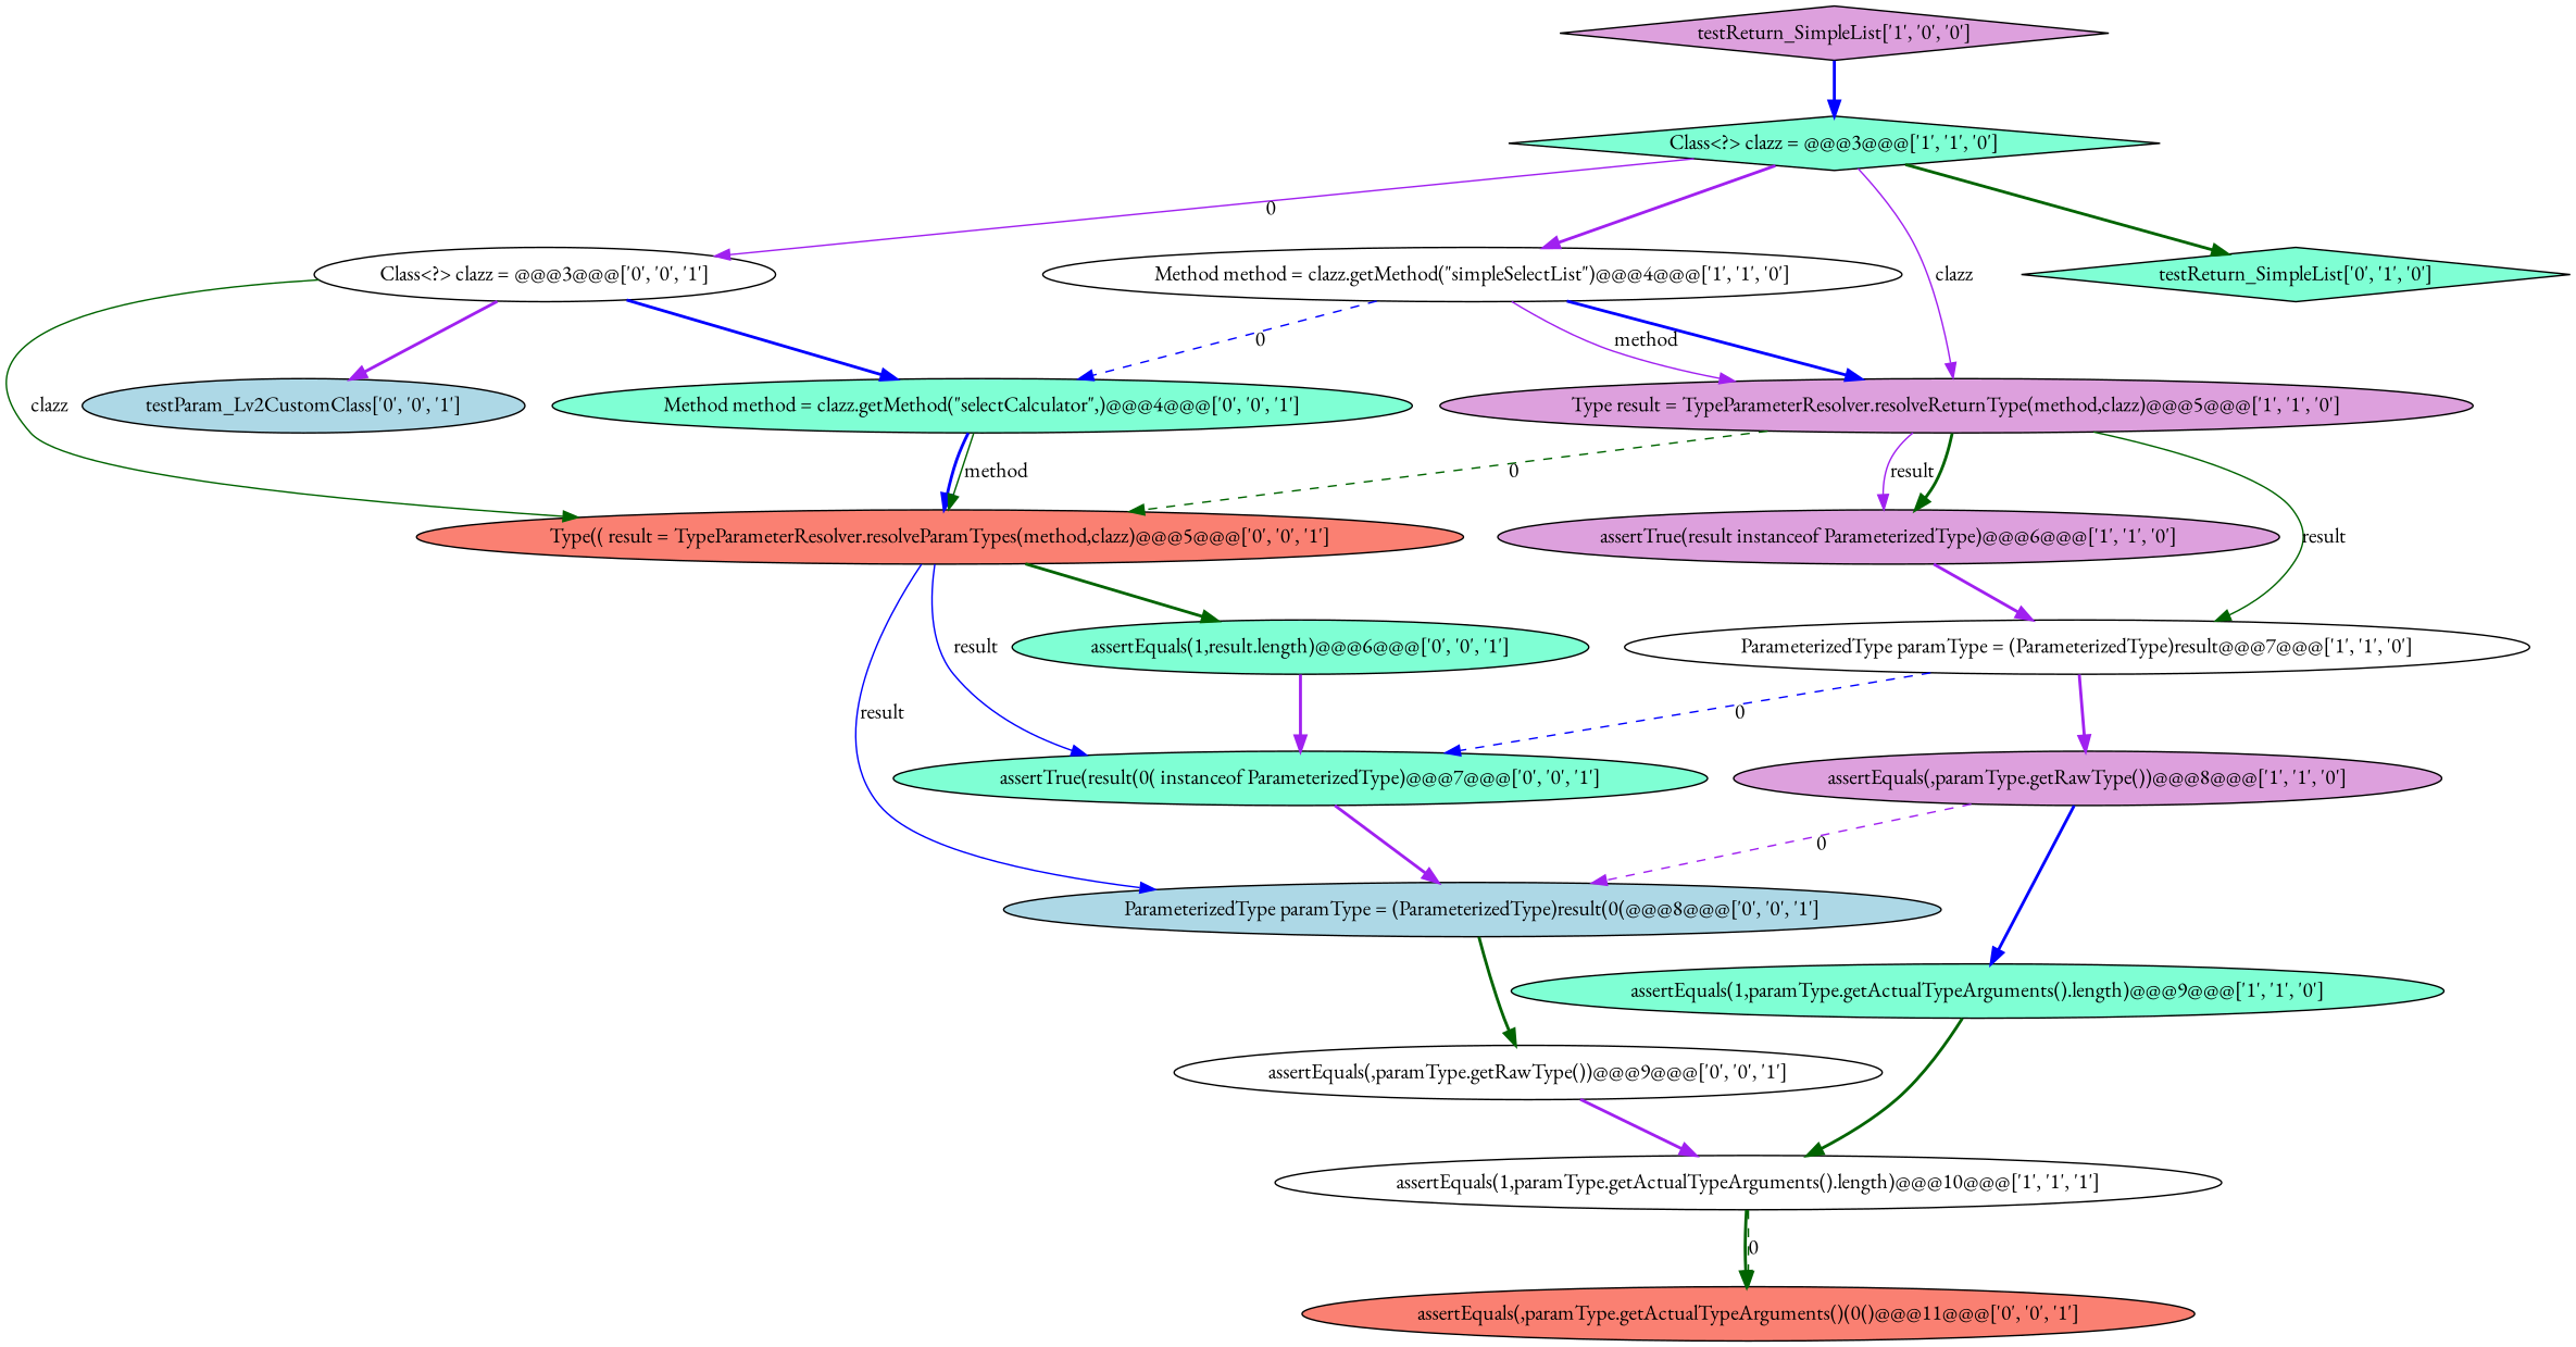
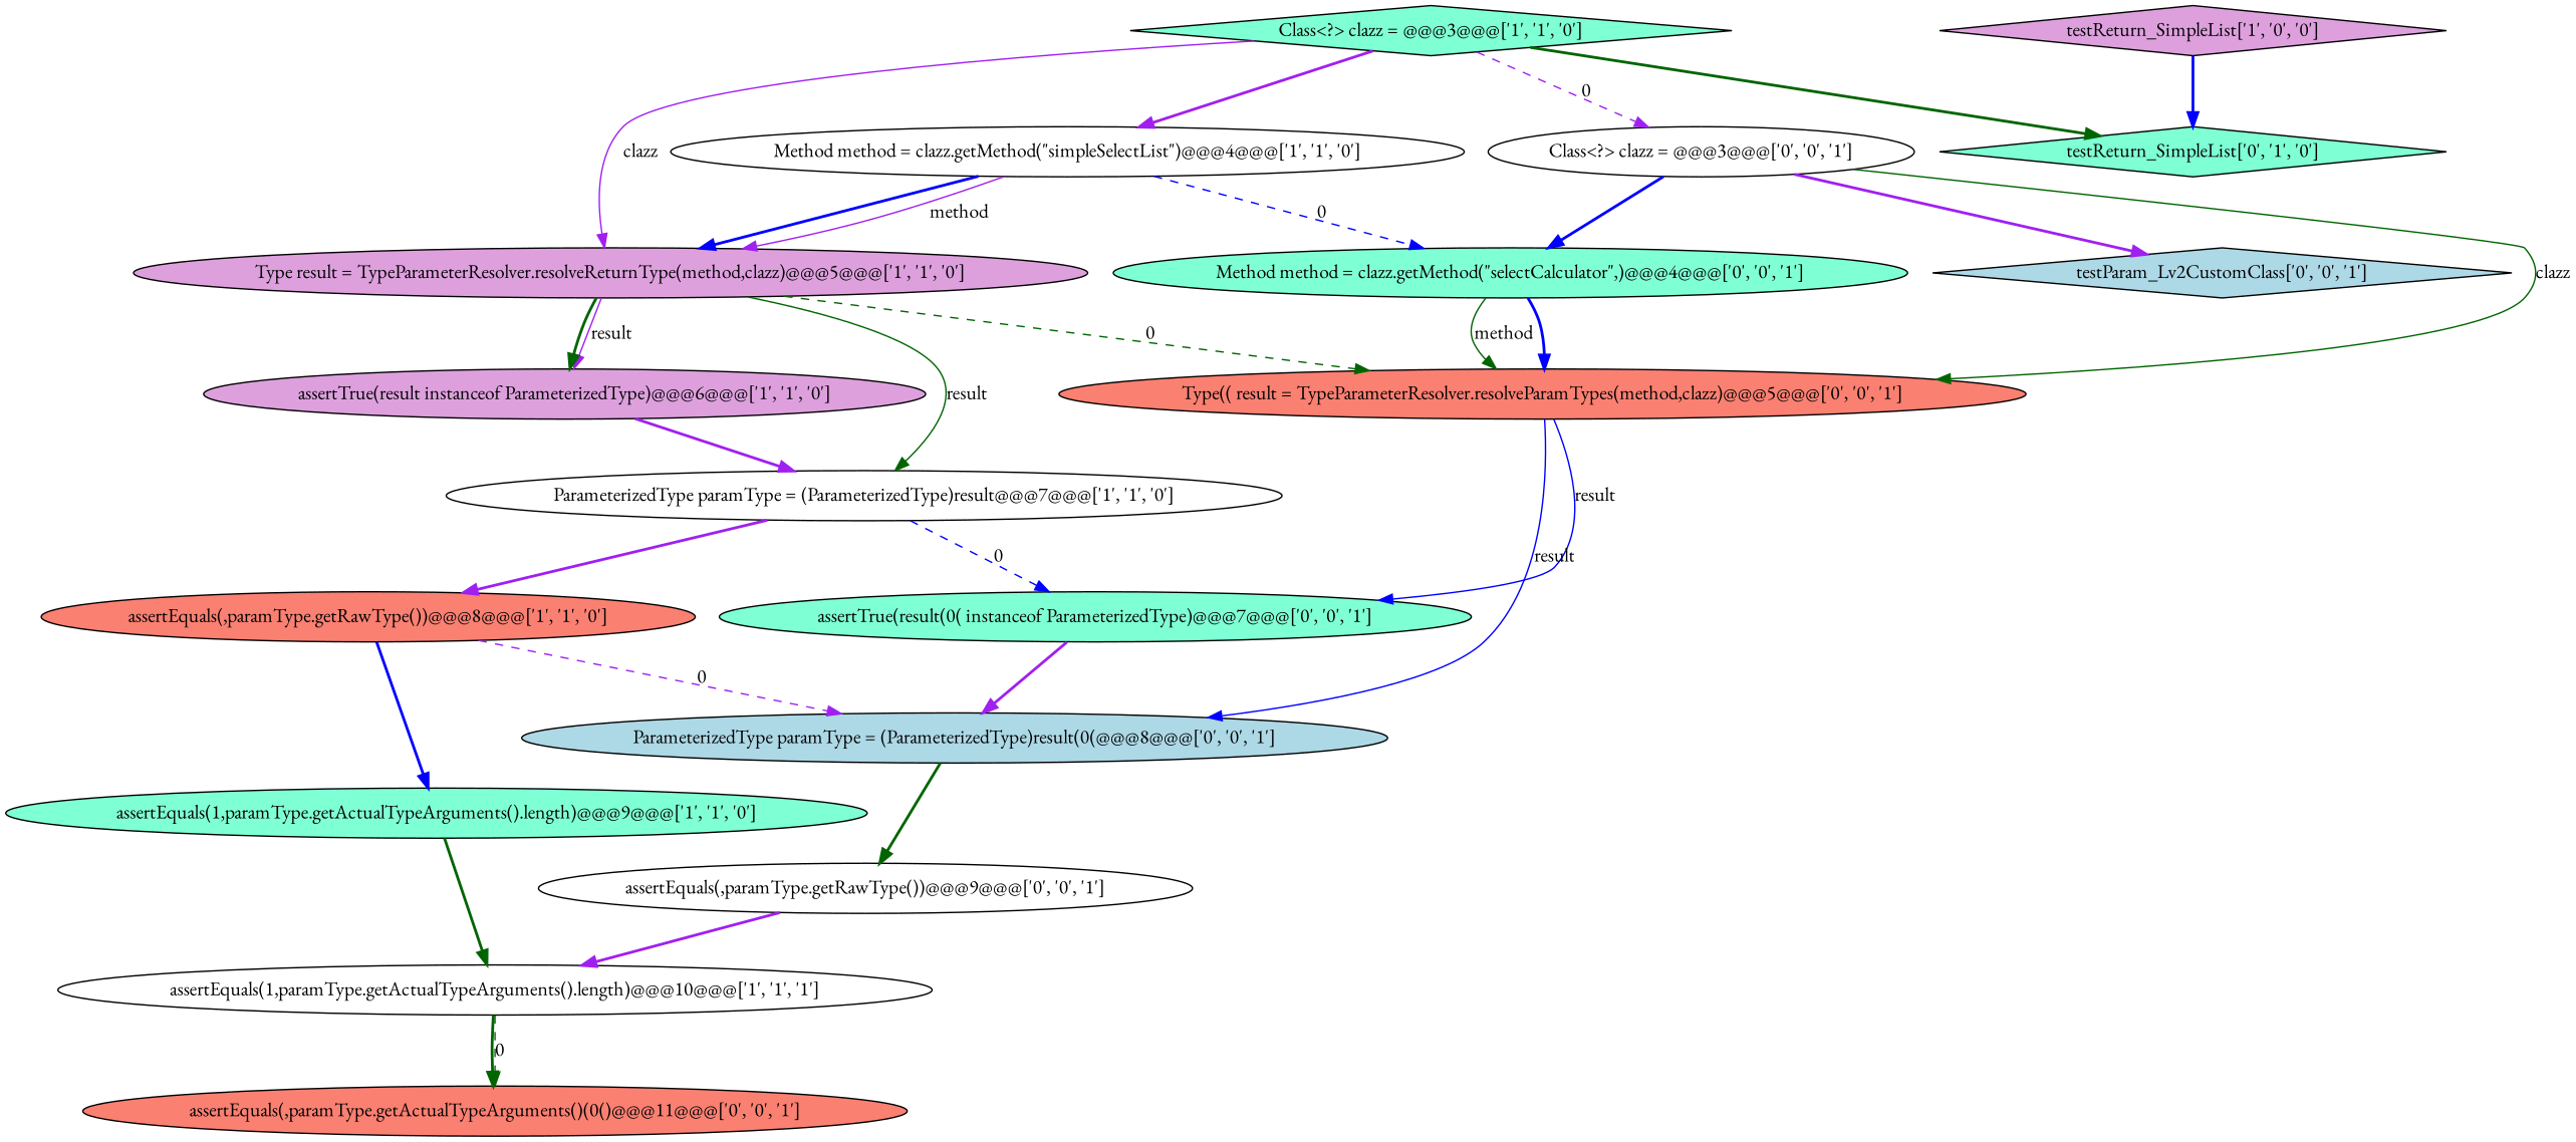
  digraph {
    fontname="EB Garamond"
    node [fillcolor=aquamarine fontname="EB Garamond" shape=ellipse style=filled]
    edge [color=purple fontname="EB Garamond" style=bold]
    n1 [fillcolor=white label="Method method = clazz.getMethod(\"simpleSelectList\")@@@4@@@['1', '1', '0']"]
    n2 [label="Method method = clazz.getMethod(\"selectCalculator\",)@@@4@@@['0', '0', '1']"]
    n3 [fillcolor=plum label="Type result = TypeParameterResolver.resolveReturnType(method,clazz)@@@5@@@['1', '1', '0']"]
    n4 [fillcolor=salmon label="Type(( result = TypeParameterResolver.resolveParamTypes(method,clazz)@@@5@@@['0', '0', '1']"]
    n5 [fillcolor=white label="ParameterizedType paramType = (ParameterizedType)result@@@7@@@['1', '1', '0']"]
    n6 [fillcolor=plum label="assertTrue(result instanceof ParameterizedType)@@@6@@@['1', '1', '0']"]
    n7 [label="assertTrue(result(0( instanceof ParameterizedType)@@@7@@@['0', '0', '1']"]
    n8 [fillcolor=lightblue label="ParameterizedType paramType = (ParameterizedType)result(0(@@@8@@@['0', '0', '1']"]
-   n9 [label="assertEquals(1,result.length)@@@6@@@['0', '0', '1']"]
    n10 [fillcolor=white label="assertEquals(,paramType.getRawType())@@@9@@@['0', '0', '1']"]
    n11 [label="Class<?> clazz = @@@3@@@['1', '1', '0']" shape=diamond]
    n12 [fillcolor=white label="Class<?> clazz = @@@3@@@['0', '0', '1']"]
    n13 [label="testReturn_SimpleList['0', '1', '0']" shape=diamond]
-   n14 [fillcolor=lightblue label="testParam_Lv2CustomClass['0', '0', '1']"]
+   n14 [fillcolor=lightblue label="testParam_Lv2CustomClass['0', '0', '1']" shape=diamond]
    n15 [label="assertEquals(1,paramType.getActualTypeArguments().length)@@@9@@@['1', '1', '0']"]
    n16 [fillcolor=white label="assertEquals(1,paramType.getActualTypeArguments().length)@@@10@@@['1', '1', '1']"]
    n17 [fillcolor=salmon label="assertEquals(,paramType.getActualTypeArguments()(0()@@@11@@@['0', '0', '1']"]
-   n18 [fillcolor=plum label="assertEquals(,paramType.getRawType())@@@8@@@['1', '1', '0']"]
+   n18 [fillcolor=salmon label="assertEquals(,paramType.getRawType())@@@8@@@['1', '1', '0']"]
    n19 [fillcolor=plum label="testReturn_SimpleList['1', '0', '0']" shape=diamond]
    n1 -> n2 [color=blue label=0 style=dashed]
    n1 -> n3 [color=blue]
    n1 -> n3 [label=method style=solid]
    n2 -> n4 [color=blue]
    n2 -> n4 [color=darkgreen label=method style=solid]
    n3 -> n4 [color=darkgreen label=0 style=dashed]
    n3 -> n5 [color=darkgreen label=result style=solid]
    n3 -> n6 [label=result style=solid]
    n3 -> n6 [color=darkgreen]
    n4 -> n7 [color=blue label=result style=solid]
    n4 -> n8 [color=blue label=result style=solid]
-   n4 -> n9 [color=darkgreen]
    n5 -> n7 [color=blue label=0 style=dashed]
    n5 -> n18
    n6 -> n5
    n7 -> n8
    n8 -> n10 [color=darkgreen]
-   n9 -> n7
    n10 -> n16
    n11 -> n1
    n11 -> n3 [label=clazz style=solid]
-   n11 -> n12 [label=0 style=solid]
+   n11 -> n12 [label=0 style=dashed]
    n11 -> n13 [color=darkgreen]
    n12 -> n2 [color=blue]
    n12 -> n4 [color=darkgreen label=clazz style=solid]
    n12 -> n14
    n15 -> n16 [color=darkgreen]
    n16 -> n17 [color=darkgreen]
    n16 -> n17 [color=darkgreen label=0 style=dashed]
    n18 -> n8 [label=0 style=dashed]
    n18 -> n15 [color=blue]
-   n19 -> n11 [color=blue]
+   n19 -> n13 [color=blue]
  }
